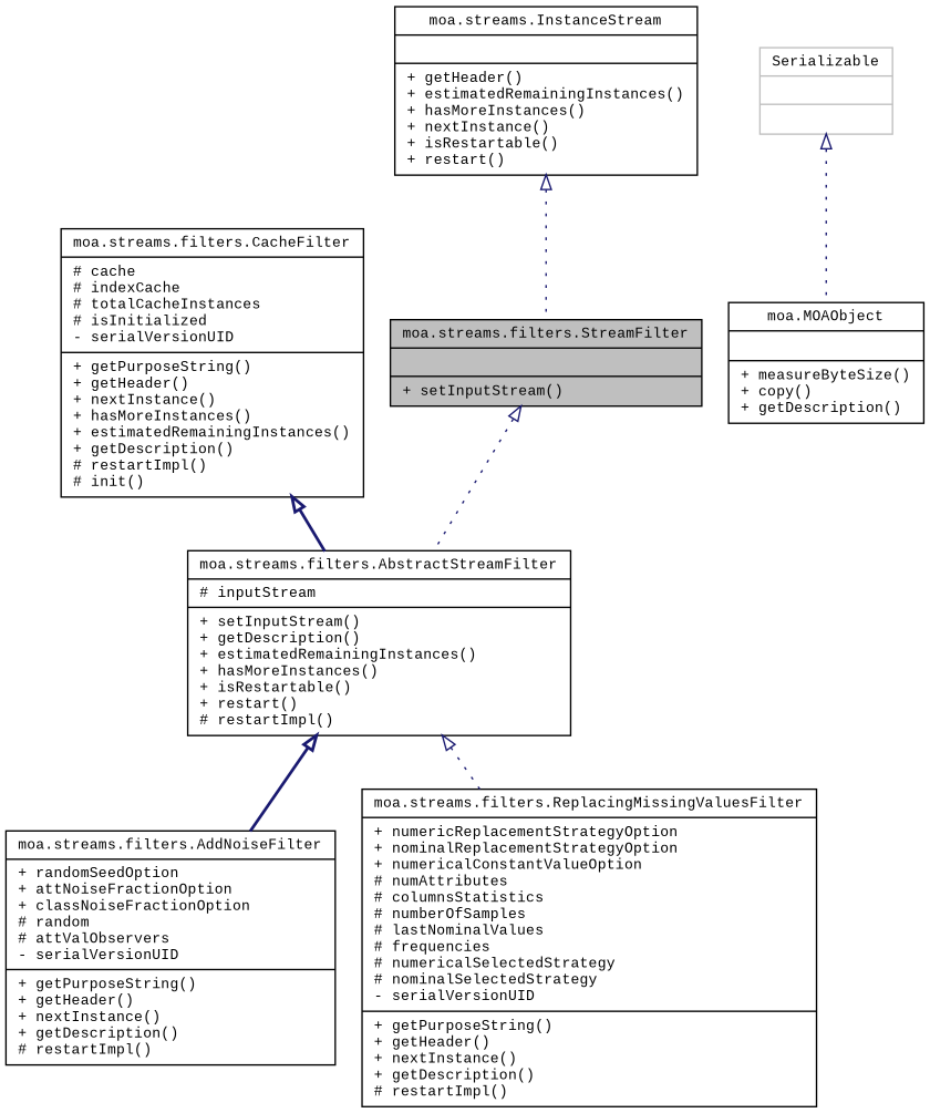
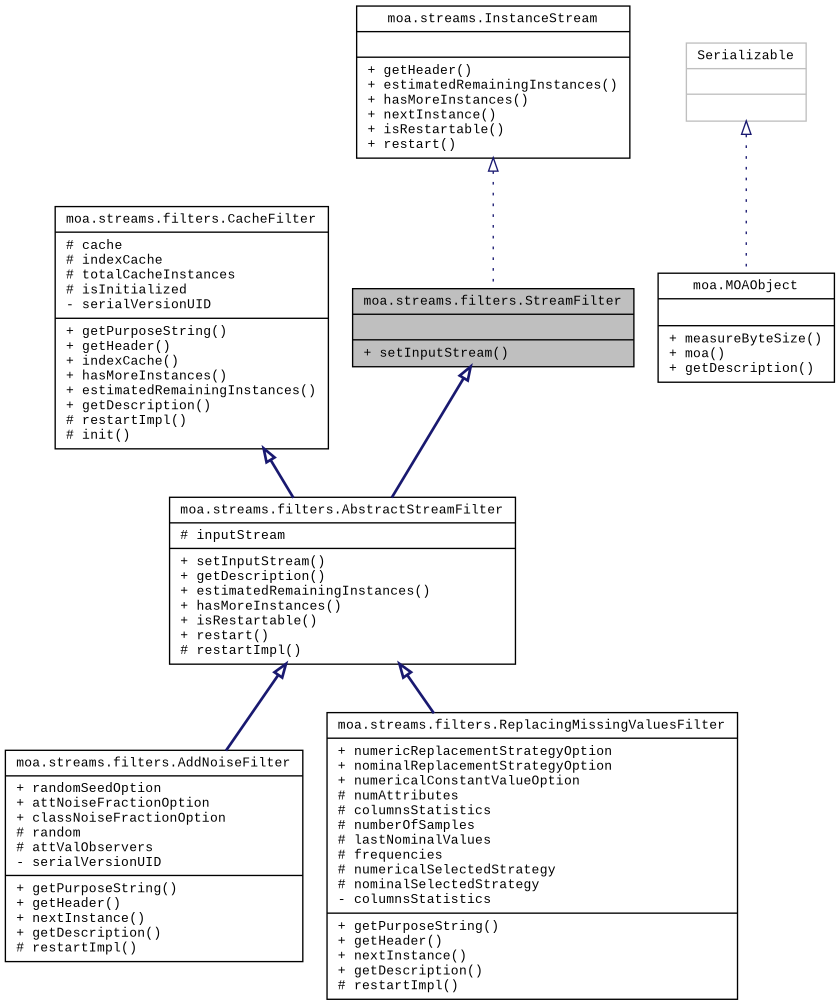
  digraph {
    fontname="Liberation Mono"
    node [color=black fillcolor=white fontname="Liberation Mono" fontsize=10 shape=record style=filled]
    edge [arrowtail=empty color=midnightblue dir=back fontname="Liberation Mono" fontsize=10 labelfontname=Helvetica labelfontsize=10 style=bold]
    n1 [fillcolor=grey75 fontcolor=black height=0.2 label="{moa.streams.filters.StreamFilter\n||+ setInputStream()\l}" width=0.4]
    n2 [height=0.2 label="{moa.streams.filters.AbstractStreamFilter\n|# inputStream\l|+ setInputStream()\l+ getDescription()\l+ estimatedRemainingInstances()\l+ hasMoreInstances()\l+ isRestartable()\l+ restart()\l# restartImpl()\l}" width=0.4]
    n3 [height=0.2 label="{moa.streams.filters.AddNoiseFilter\n|+ randomSeedOption\l+ attNoiseFractionOption\l+ classNoiseFractionOption\l# random\l# attValObservers\l- serialVersionUID\l|+ getPurposeString()\l+ getHeader()\l+ nextInstance()\l+ getDescription()\l# restartImpl()\l}" width=0.4]
-   n4 [height=0.2 label="{moa.streams.filters.ReplacingMissingValuesFilter\n|+ numericReplacementStrategyOption\l+ nominalReplacementStrategyOption\l+ numericalConstantValueOption\l# numAttributes\l# columnsStatistics\l# numberOfSamples\l# lastNominalValues\l# frequencies\l# numericalSelectedStrategy\l# nominalSelectedStrategy\l- serialVersionUID\l|+ getPurposeString()\l+ getHeader()\l+ nextInstance()\l+ getDescription()\l# restartImpl()\l}" width=0.4]
+   n4 [height=0.2 label="{moa.streams.filters.ReplacingMissingValuesFilter\n|+ numericReplacementStrategyOption\l+ nominalReplacementStrategyOption\l+ numericalConstantValueOption\l# numAttributes\l# columnsStatistics\l# numberOfSamples\l# lastNominalValues\l# frequencies\l# numericalSelectedStrategy\l# nominalSelectedStrategy\l- columnsStatistics\l|+ getPurposeString()\l+ getHeader()\l+ nextInstance()\l+ getDescription()\l# restartImpl()\l}" width=0.4]
    n5 [height=0.2 label="{moa.streams.InstanceStream\n||+ getHeader()\l+ estimatedRemainingInstances()\l+ hasMoreInstances()\l+ nextInstance()\l+ isRestartable()\l+ restart()\l}" width=0.4]
-   n6 [height=0.2 label="{moa.MOAObject\n||+ measureByteSize()\l+ copy()\l+ getDescription()\l}" width=0.4]
+   n6 [height=0.2 label="{moa.MOAObject\n||+ measureByteSize()\l+ moa()\l+ getDescription()\l}" width=0.4]
    n7 [color=grey75 height=0.2 label="{Serializable\n||}" width=0.4]
-   n8 [height=0.2 label="{moa.streams.filters.CacheFilter\n|# cache\l# indexCache\l# totalCacheInstances\l# isInitialized\l- serialVersionUID\l|+ getPurposeString()\l+ getHeader()\l+ nextInstance()\l+ hasMoreInstances()\l+ estimatedRemainingInstances()\l+ getDescription()\l# restartImpl()\l# init()\l}" width=0.4]
-   n1 -> n2 [style=dotted]
+   n8 [height=0.2 label="{moa.streams.filters.CacheFilter\n|# cache\l# indexCache\l# totalCacheInstances\l# isInitialized\l- serialVersionUID\l|+ getPurposeString()\l+ getHeader()\l+ indexCache()\l+ hasMoreInstances()\l+ estimatedRemainingInstances()\l+ getDescription()\l# restartImpl()\l# init()\l}" width=0.4]
+   n1 -> n2
    n2 -> n3
-   n2 -> n4 [style=dotted]
+   n2 -> n4
    n5 -> n1 [style=dotted]
    n7 -> n6 [style=dotted]
    n8 -> n2
  }
